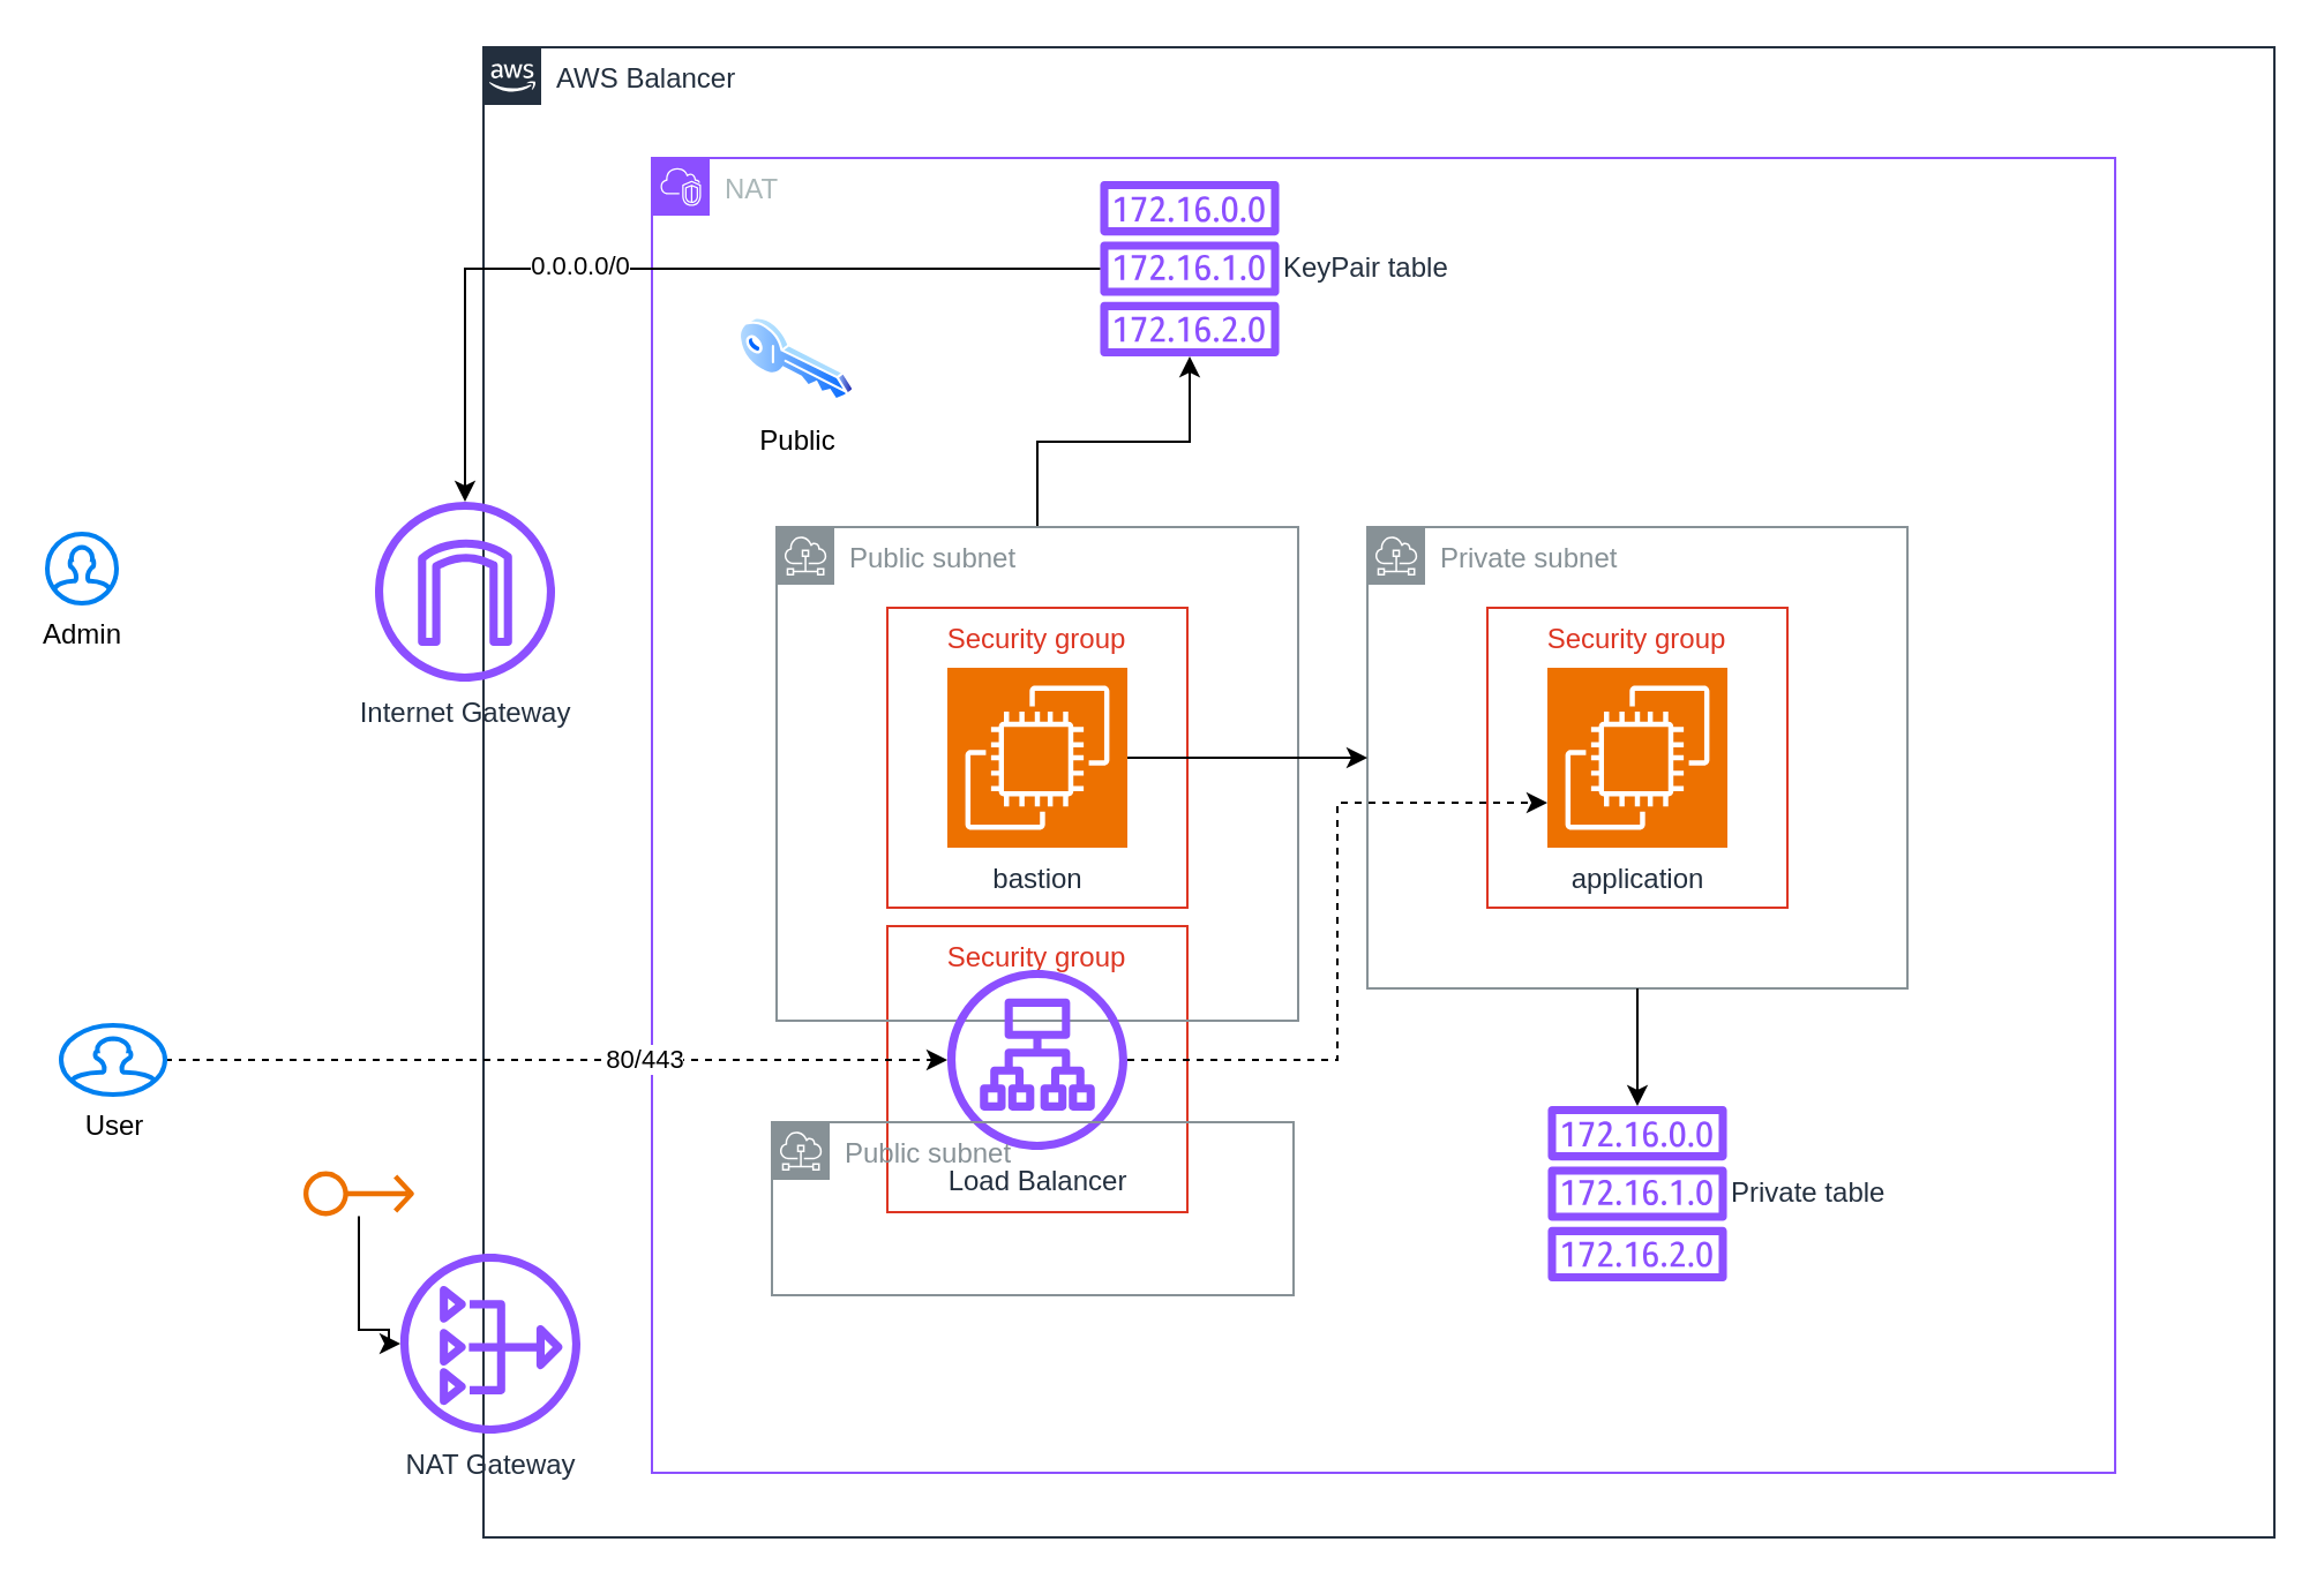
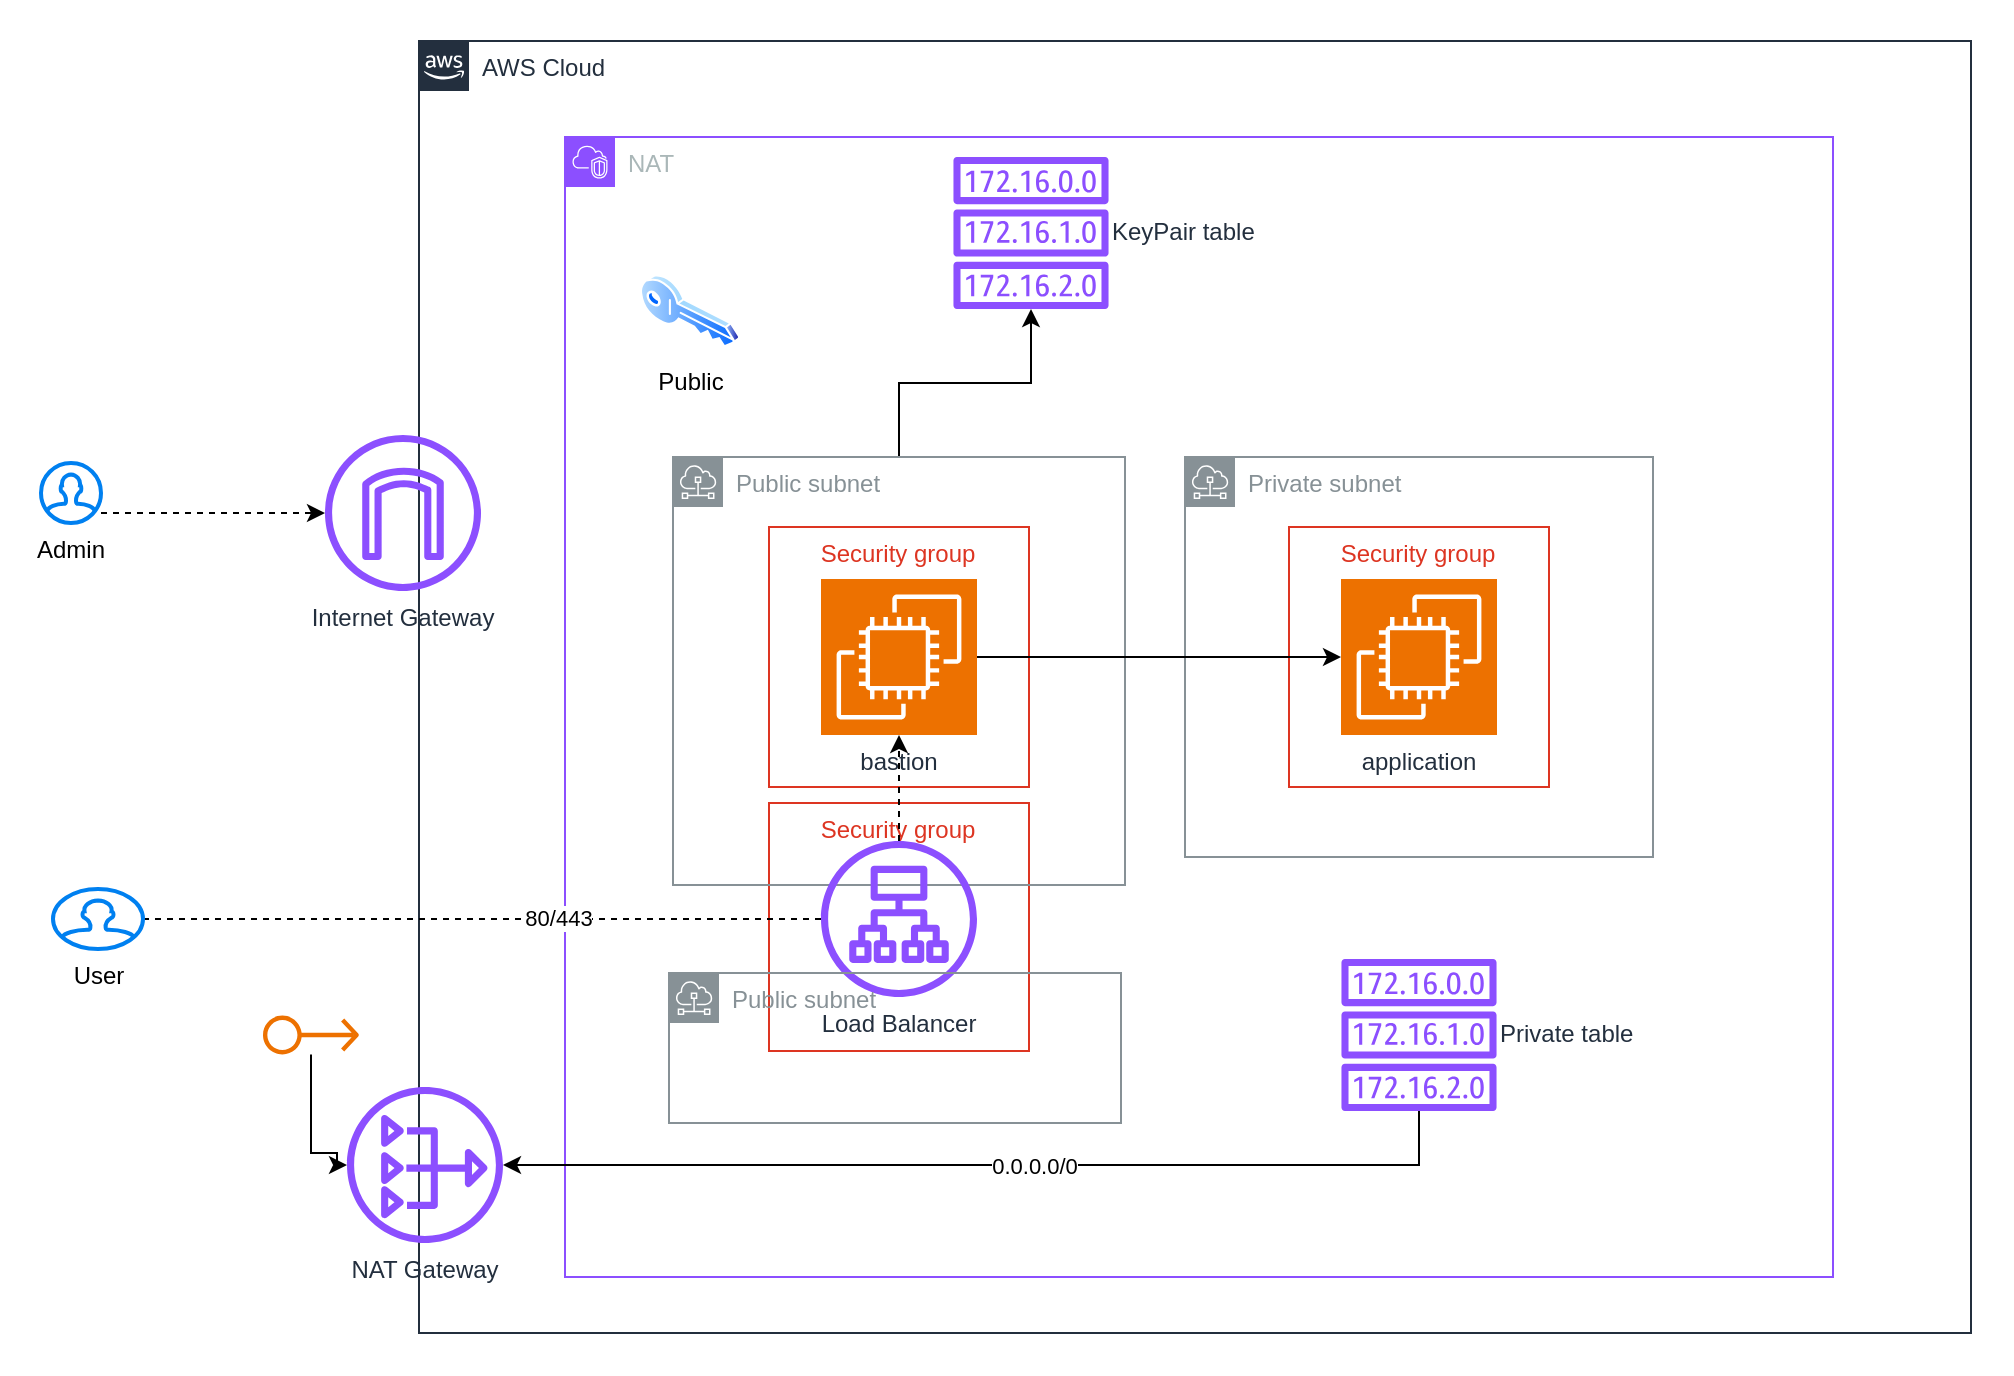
  <mxCell id="0" />
  <mxCell id="1" parent="0" />
  <mxCell id="2" value="NAT" style="points=[[0,0],[0.25,0],[0.5,0],[0.75,0],[1,0],[1,0.25],[1,0.5],[1,0.75],[1,1],[0.75,1],[0.5,1],[0.25,1],[0,1],[0,0.75],[0,0.5],[0,0.25]];outlineConnect=0;gradientColor=none;html=1;whiteSpace=wrap;fontSize=12;fontStyle=0;container=1;pointerEvents=0;collapsible=0;recursiveResize=0;shape=mxgraph.aws4.group;grIcon=mxgraph.aws4.group_vpc2;strokeColor=#8C4FFF;fillColor=none;verticalAlign=top;align=left;spacingLeft=30;fontColor=#AAB7B8;dashed=0;" vertex="1" parent="1"><mxGeometry x="282" y="68" width="634" height="570" as="geometry" /></mxCell>
  <mxCell id="3" value="Security group" style="fillColor=none;strokeColor=#DD3522;verticalAlign=top;fontStyle=0;fontColor=#DD3522;whiteSpace=wrap;html=1;" vertex="1" parent="2"><mxGeometry x="102" y="333" width="130" height="124" as="geometry" /></mxCell>
  <mxCell id="4" value="Security group" style="fillColor=none;strokeColor=#DD3522;verticalAlign=top;fontStyle=0;fontColor=#DD3522;whiteSpace=wrap;html=1;" vertex="1" parent="2"><mxGeometry x="362" y="195" width="130" height="130" as="geometry" /></mxCell>
  <mxCell id="5" style="edgeStyle=orthogonalEdgeStyle;rounded=0;orthogonalLoop=1;jettySize=auto;html=1;" edge="1" parent="2" source="6" target="10"><mxGeometry relative="1" as="geometry" /></mxCell>
  <mxCell id="6" value="Public subnet" style="sketch=0;outlineConnect=0;gradientColor=none;html=1;whiteSpace=wrap;fontSize=12;fontStyle=0;shape=mxgraph.aws4.group;grIcon=mxgraph.aws4.group_subnet;strokeColor=#879196;fillColor=none;verticalAlign=top;align=left;spacingLeft=30;fontColor=#879196;dashed=0;" vertex="1" parent="2"><mxGeometry x="54" y="160" width="226" height="214" as="geometry" /></mxCell>
  <mxCell id="7" value="Private subnet" style="sketch=0;outlineConnect=0;gradientColor=none;html=1;whiteSpace=wrap;fontSize=12;fontStyle=0;shape=mxgraph.aws4.group;grIcon=mxgraph.aws4.group_subnet;strokeColor=#879196;fillColor=none;verticalAlign=top;align=left;spacingLeft=30;fontColor=#879196;dashed=0;" vertex="1" parent="2"><mxGeometry x="310" y="160" width="234" height="200" as="geometry" /></mxCell>
  <mxCell id="8" value="Security group" style="fillColor=none;strokeColor=#DD3522;verticalAlign=top;fontStyle=0;fontColor=#DD3522;whiteSpace=wrap;html=1;" vertex="1" parent="2"><mxGeometry x="102" y="195" width="130" height="130" as="geometry" /></mxCell>
  <mxCell id="9" value="bastion" style="sketch=0;points=[[0,0,0],[0.25,0,0],[0.5,0,0],[0.75,0,0],[1,0,0],[0,1,0],[0.25,1,0],[0.5,1,0],[0.75,1,0],[1,1,0],[0,0.25,0],[0,0.5,0],[0,0.75,0],[1,0.25,0],[1,0.5,0],[1,0.75,0]];outlineConnect=0;fontColor=#232F3E;fillColor=#ED7100;strokeColor=#ffffff;dashed=0;verticalLabelPosition=bottom;verticalAlign=top;align=center;html=1;fontSize=12;fontStyle=0;aspect=fixed;shape=mxgraph.aws4.resourceIcon;resIcon=mxgraph.aws4.ec2;" vertex="1" parent="2"><mxGeometry x="128" y="221" width="78" height="78" as="geometry" /></mxCell>
  <mxCell id="10" value="KeyPair table" style="sketch=0;outlineConnect=0;fontColor=#232F3E;gradientColor=none;fillColor=#8C4FFF;strokeColor=none;dashed=0;verticalLabelPosition=middle;verticalAlign=middle;align=left;html=1;fontSize=12;fontStyle=0;aspect=fixed;pointerEvents=1;shape=mxgraph.aws4.route_table;labelPosition=right;" vertex="1" parent="2"><mxGeometry x="194" y="10" width="78" height="76" as="geometry" /></mxCell>
  <mxCell id="11" value="application" style="sketch=0;points=[[0,0,0],[0.25,0,0],[0.5,0,0],[0.75,0,0],[1,0,0],[0,1,0],[0.25,1,0],[0.5,1,0],[0.75,1,0],[1,1,0],[0,0.25,0],[0,0.5,0],[0,0.75,0],[1,0.25,0],[1,0.5,0],[1,0.75,0]];outlineConnect=0;fontColor=#232F3E;fillColor=#ED7100;strokeColor=#ffffff;dashed=0;verticalLabelPosition=bottom;verticalAlign=top;align=center;html=1;fontSize=12;fontStyle=0;aspect=fixed;shape=mxgraph.aws4.resourceIcon;resIcon=mxgraph.aws4.ec2;" vertex="1" parent="2"><mxGeometry x="388" y="221" width="78" height="78" as="geometry" /></mxCell>
- <mxCell id="12" style="edgeStyle=orthogonalEdgeStyle;rounded=0;orthogonalLoop=1;jettySize=auto;html=1;" edge="1" parent="2" source="9" target="7"><mxGeometry relative="1" as="geometry" /></mxCell>
+ <mxCell id="12" style="edgeStyle=orthogonalEdgeStyle;rounded=0;orthogonalLoop=1;jettySize=auto;html=1;entryX=0;entryY=0.5;entryDx=0;entryDy=0;entryPerimeter=0;" edge="1" parent="2" source="9" target="11"><mxGeometry relative="1" as="geometry" /></mxCell>
  <mxCell id="13" value="Load Balancer" style="sketch=0;outlineConnect=0;fontColor=#232F3E;gradientColor=none;fillColor=#8C4FFF;strokeColor=none;dashed=0;verticalLabelPosition=bottom;verticalAlign=top;align=center;html=1;fontSize=12;fontStyle=0;aspect=fixed;pointerEvents=1;shape=mxgraph.aws4.application_load_balancer;" vertex="1" parent="2"><mxGeometry x="128" y="352" width="78" height="78" as="geometry" /></mxCell>
- <mxCell id="14" style="edgeStyle=orthogonalEdgeStyle;rounded=0;orthogonalLoop=1;jettySize=auto;html=1;entryX=0;entryY=0.75;entryDx=0;entryDy=0;entryPerimeter=0;dashed=1;" edge="1" parent="2" source="13" target="11"><mxGeometry relative="1" as="geometry" /></mxCell>
- <mxCell id="15" value="AWS Balancer" style="points=[[0,0],[0.25,0],[0.5,0],[0.75,0],[1,0],[1,0.25],[1,0.5],[1,0.75],[1,1],[0.75,1],[0.5,1],[0.25,1],[0,1],[0,0.75],[0,0.5],[0,0.25]];outlineConnect=0;gradientColor=none;html=1;whiteSpace=wrap;fontSize=12;fontStyle=0;container=1;pointerEvents=0;collapsible=0;recursiveResize=0;shape=mxgraph.aws4.group;grIcon=mxgraph.aws4.group_aws_cloud_alt;strokeColor=#232F3E;fillColor=none;verticalAlign=top;align=left;spacingLeft=30;fontColor=#232F3E;dashed=0;" vertex="1" parent="1"><mxGeometry x="209" y="20" width="776" height="646" as="geometry" /></mxCell>
+ <mxCell id="14" style="edgeStyle=orthogonalEdgeStyle;rounded=0;orthogonalLoop=1;jettySize=auto;html=1;dashed=1;" edge="1" parent="2" source="13" target="9"><mxGeometry relative="1" as="geometry" /></mxCell>
+ <mxCell id="15" value="AWS Cloud" style="points=[[0,0],[0.25,0],[0.5,0],[0.75,0],[1,0],[1,0.25],[1,0.5],[1,0.75],[1,1],[0.75,1],[0.5,1],[0.25,1],[0,1],[0,0.75],[0,0.5],[0,0.25]];outlineConnect=0;gradientColor=none;html=1;whiteSpace=wrap;fontSize=12;fontStyle=0;container=1;pointerEvents=0;collapsible=0;recursiveResize=0;shape=mxgraph.aws4.group;grIcon=mxgraph.aws4.group_aws_cloud_alt;strokeColor=#232F3E;fillColor=none;verticalAlign=top;align=left;spacingLeft=30;fontColor=#232F3E;dashed=0;" vertex="1" parent="1"><mxGeometry x="209" y="20" width="776" height="646" as="geometry" /></mxCell>
  <mxCell id="16" value="Private table" style="sketch=0;outlineConnect=0;fontColor=#232F3E;gradientColor=none;fillColor=#8C4FFF;strokeColor=none;dashed=0;verticalLabelPosition=middle;verticalAlign=middle;align=left;html=1;fontSize=12;fontStyle=0;aspect=fixed;pointerEvents=1;shape=mxgraph.aws4.route_table;labelPosition=right;" vertex="1" parent="15"><mxGeometry x="461" y="459" width="78" height="76" as="geometry" /></mxCell>
  <mxCell id="17" value="Public subnet" style="sketch=0;outlineConnect=0;gradientColor=none;html=1;whiteSpace=wrap;fontSize=12;fontStyle=0;shape=mxgraph.aws4.group;grIcon=mxgraph.aws4.group_subnet;strokeColor=#879196;fillColor=none;verticalAlign=top;align=left;spacingLeft=30;fontColor=#879196;dashed=0;" vertex="1" parent="15"><mxGeometry x="125" y="466" width="226" height="75" as="geometry" /></mxCell>
  <mxCell id="18" value="Public" style="image;aspect=fixed;perimeter=ellipsePerimeter;html=1;align=center;shadow=0;dashed=0;spacingTop=3;image=img/lib/active_directory/key.svg;" vertex="1" parent="15"><mxGeometry x="111" y="117" width="50" height="37" as="geometry" /></mxCell>
  <mxCell id="19" value="Internet Gateway" style="sketch=0;outlineConnect=0;fontColor=#232F3E;gradientColor=none;fillColor=#8C4FFF;strokeColor=none;dashed=0;verticalLabelPosition=bottom;verticalAlign=top;align=center;html=1;fontSize=12;fontStyle=0;aspect=fixed;pointerEvents=1;shape=mxgraph.aws4.internet_gateway;" vertex="1" parent="1"><mxGeometry x="162" y="217" width="78" height="78" as="geometry" /></mxCell>
- <mxCell id="20" style="edgeStyle=orthogonalEdgeStyle;rounded=0;orthogonalLoop=1;jettySize=auto;html=1;" edge="1" parent="1" source="10" target="19"><mxGeometry relative="1" as="geometry" /></mxCell>
- <mxCell id="21" value="0.0.0.0/0" style="edgeLabel;html=1;align=center;verticalAlign=middle;resizable=0;points=[];" vertex="1" connectable="0" parent="20"><mxGeometry x="0.201" y="-2" relative="1" as="geometry"><mxPoint as="offset" /></mxGeometry></mxCell>
+ <mxCell id="22" style="edgeStyle=orthogonalEdgeStyle;rounded=0;orthogonalLoop=1;jettySize=auto;html=1;dashed=1;" edge="1" parent="1" source="23" target="19"><mxGeometry relative="1" as="geometry"><Array as="points"><mxPoint x="104" y="256" /><mxPoint x="104" y="256" /></Array></mxGeometry></mxCell>
  <mxCell id="23" value="Admin" style="html=1;verticalLabelPosition=bottom;align=center;labelBackgroundColor=#ffffff;verticalAlign=top;strokeWidth=2;strokeColor=#0080F0;shadow=0;dashed=0;shape=mxgraph.ios7.icons.user;" vertex="1" parent="1"><mxGeometry x="20" y="231" width="30" height="30" as="geometry" /></mxCell>
- <mxCell id="24" style="edgeStyle=orthogonalEdgeStyle;rounded=0;orthogonalLoop=1;jettySize=auto;html=1;dashed=1;" edge="1" parent="1" source="26" target="13"><mxGeometry relative="1" as="geometry" /></mxCell>
+ <mxCell id="24" style="edgeStyle=orthogonalEdgeStyle;rounded=0;orthogonalLoop=1;jettySize=auto;html=1;dashed=1;endArrow=none;" edge="1" parent="1" source="26" target="13"><mxGeometry relative="1" as="geometry" /></mxCell>
  <mxCell id="25" value="80/443" style="edgeLabel;html=1;align=center;verticalAlign=middle;resizable=0;points=[];" vertex="1" connectable="0" parent="24"><mxGeometry x="0.223" y="1" relative="1" as="geometry"><mxPoint as="offset" /></mxGeometry></mxCell>
  <mxCell id="26" value="User" style="html=1;verticalLabelPosition=bottom;align=center;labelBackgroundColor=#ffffff;verticalAlign=top;strokeWidth=2;strokeColor=#0080F0;shadow=0;dashed=0;shape=mxgraph.ios7.icons.user;" vertex="1" parent="1"><mxGeometry x="26" y="444" width="45" height="30" as="geometry" /></mxCell>
- <mxCell id="27" style="edgeStyle=orthogonalEdgeStyle;rounded=0;orthogonalLoop=1;jettySize=auto;html=1;startArrow=classic;startFill=1;endArrow=none;endFill=0;" edge="1" parent="1" source="16" target="7"><mxGeometry relative="1" as="geometry" /></mxCell>
+ <mxCell id="28" style="edgeStyle=orthogonalEdgeStyle;rounded=0;orthogonalLoop=1;jettySize=auto;html=1;" edge="1" parent="1" source="16" target="30"><mxGeometry relative="1" as="geometry"><Array as="points"><mxPoint x="709" y="582" /></Array></mxGeometry></mxCell>
+ <mxCell id="29" value="0.0.0.0/0" style="edgeLabel;html=1;align=center;verticalAlign=middle;resizable=0;points=[];" vertex="1" connectable="0" parent="28"><mxGeometry x="-0.076" y="5" relative="1" as="geometry"><mxPoint x="4" y="-5" as="offset" /></mxGeometry></mxCell>
  <mxCell id="30" value="NAT Gateway" style="sketch=0;outlineConnect=0;fontColor=#232F3E;gradientColor=none;fillColor=#8C4FFF;strokeColor=none;dashed=0;verticalLabelPosition=bottom;verticalAlign=top;align=center;html=1;fontSize=12;fontStyle=0;aspect=fixed;pointerEvents=1;shape=mxgraph.aws4.nat_gateway;" vertex="1" parent="1"><mxGeometry x="173" y="543" width="78" height="78" as="geometry" /></mxCell>
  <mxCell id="31" style="edgeStyle=orthogonalEdgeStyle;rounded=0;orthogonalLoop=1;jettySize=auto;html=1;" edge="1" parent="1" source="32" target="30"><mxGeometry relative="1" as="geometry"><Array as="points"><mxPoint x="155" y="576" /><mxPoint x="168" y="576" /><mxPoint x="168" y="582" /></Array></mxGeometry></mxCell>
  <mxCell id="32" value="" style="sketch=0;outlineConnect=0;fontColor=#232F3E;gradientColor=none;fillColor=#ED7100;strokeColor=none;dashed=0;verticalLabelPosition=bottom;verticalAlign=top;align=center;html=1;fontSize=12;fontStyle=0;aspect=fixed;pointerEvents=1;shape=mxgraph.aws4.elastic_ip_address;" vertex="1" parent="1"><mxGeometry x="131" y="507" width="48" height="20" as="geometry" /></mxCell>
